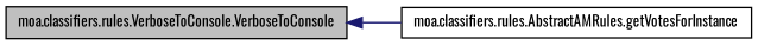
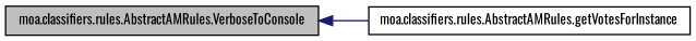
  digraph {
    rankdir=LR
    fontname=Oswald
    node [color=black fontname=Oswald fontsize=10 shape=record style=filled]
-   n1 [fillcolor=grey75 fontcolor=black height=0.2 label="moa.classifiers.rules.VerboseToConsole.VerboseToConsole" width=0.4]
+   n1 [fillcolor=grey75 fontcolor=black height=0.2 label="moa.classifiers.rules.AbstractAMRules.VerboseToConsole" width=0.4]
    n2 [fillcolor=white height=0.2 label="moa.classifiers.rules.AbstractAMRules.getVotesForInstance" width=0.4]
    n1 -> n2 [color=midnightblue dir=back fontname=Oswald fontsize=10 labelfontname=Helvetica labelfontsize=10 style=solid]
  }
